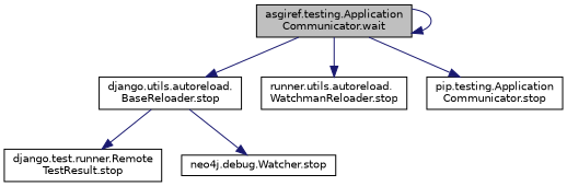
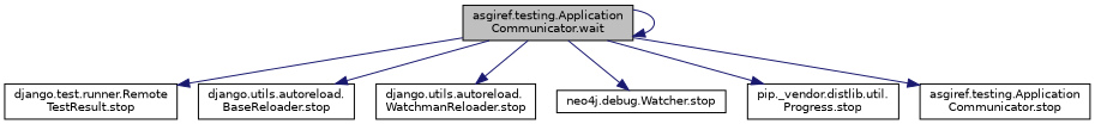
  digraph {
    rankdir=TB
    node [color=black fillcolor=white fontname=Helvetica fontsize=10 shape=record style=filled]
    edge [color=midnightblue fontname=Helvetica fontsize=10 labelfontname=Helvetica labelfontsize=10 style=solid]
    n1 [fillcolor=grey75 fontcolor=black height=0.2 label="asgiref.testing.Application\lCommunicator.wait" width=0.4]
    n2 [height=0.2 label="django.test.runner.Remote\lTestResult.stop" width=0.4]
    n3 [height=0.2 label="django.utils.autoreload.\lBaseReloader.stop" width=0.4]
-   n4 [height=0.2 label="runner.utils.autoreload.\lWatchmanReloader.stop" width=0.4]
+   n4 [height=0.2 label="django.utils.autoreload.\lWatchmanReloader.stop" width=0.4]
    n5 [height=0.2 label="neo4j.debug.Watcher.stop" width=0.4]
-   n7 [height=0.2 label="pip.testing.Application\lCommunicator.stop" width=0.4]
+   n6 [height=0.2 label="pip._vendor.distlib.util.\lProgress.stop" width=0.4]
+   n7 [height=0.2 label="asgiref.testing.Application\lCommunicator.stop" width=0.4]
    n1 -> n1
-   n3 -> n2
+   n1 -> n2
    n1 -> n3
    n1 -> n4
-   n3 -> n5
+   n1 -> n5
+   n1 -> n6
    n1 -> n7
  }
